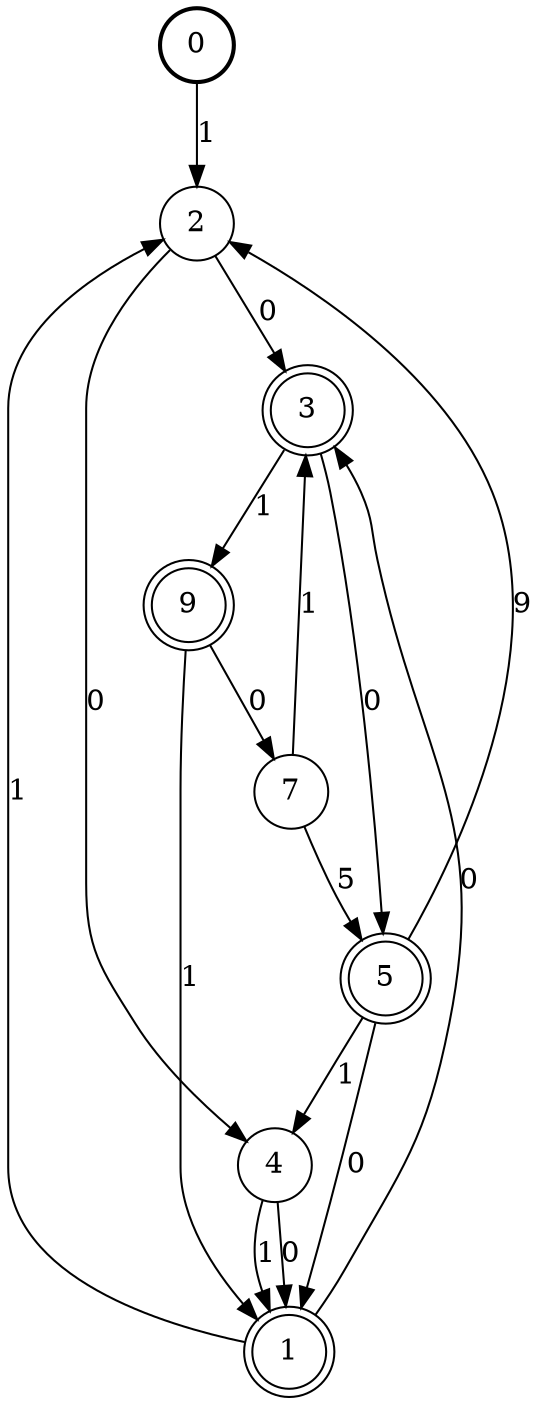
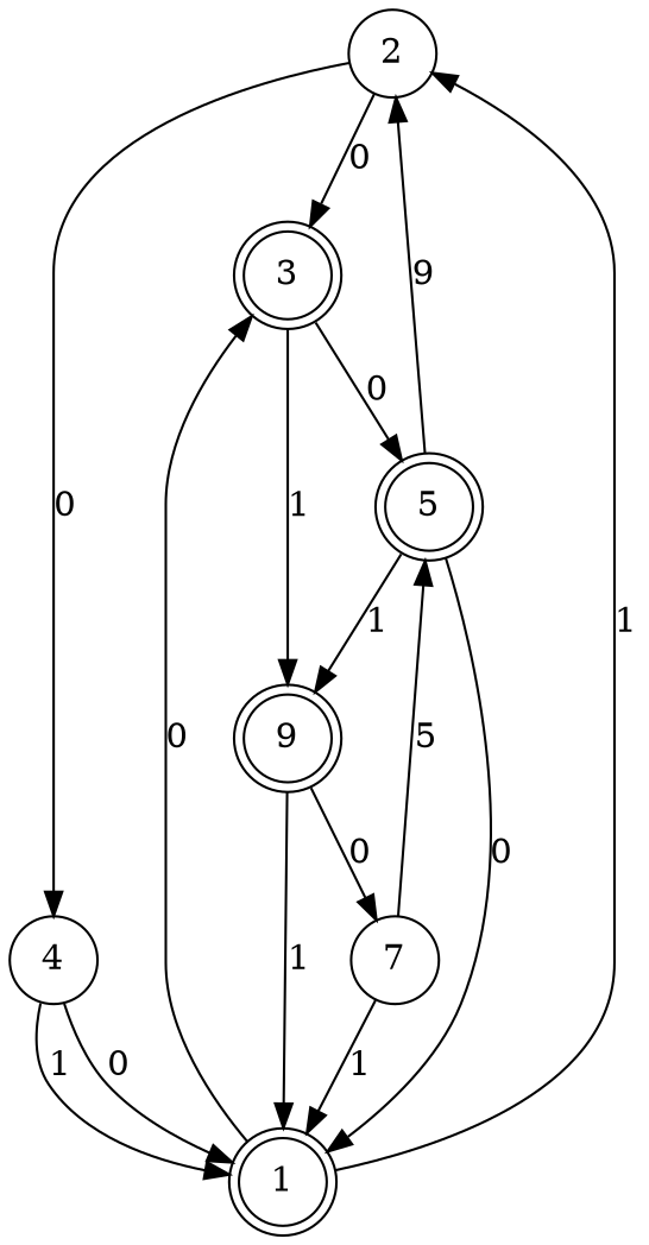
  digraph {
    node [shape=circle]
-   0 [style=bold]
    2
    1 [peripheries=2]
    3 [peripheries=2]
    4
    5 [peripheries=2]
    n7 [label=9 peripheries=2]
    7
-   0 -> 2 [label=1]
    2 -> 3 [label=0]
    2 -> 4 [label=0]
    1 -> 2 [label=1]
    1 -> 3 [label=0]
    3 -> 5 [label=0]
    3 -> n7 [label=1]
    4 -> 1 [label=0]
    4 -> 1 [label=1]
    5 -> 2 [label=9]
    5 -> 1 [label=0]
-   5 -> 4 [label=1]
+   5 -> n7 [label=1]
    n7 -> 1 [label=1]
    n7 -> 7 [label=0]
-   7 -> 3 [label=1]
+   7 -> 1 [label=1]
    7 -> 5 [label=5]
  }
